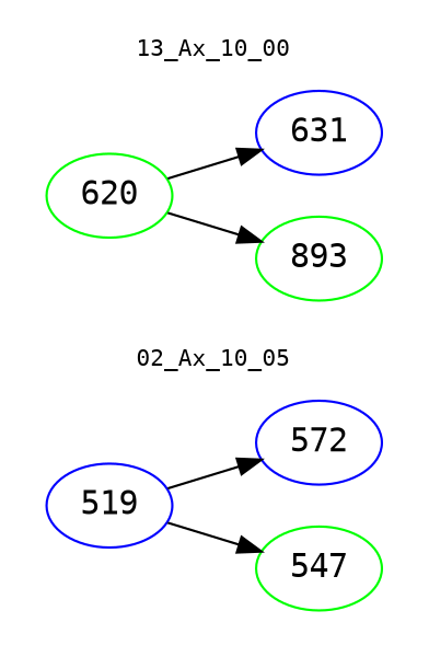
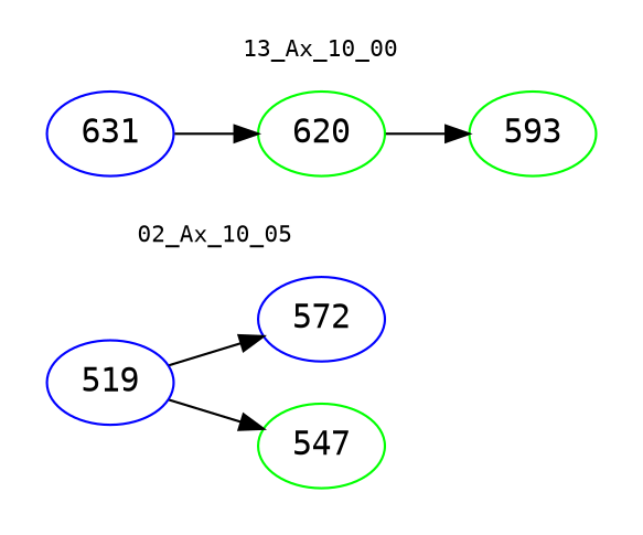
  digraph {
    fontname="DejaVu Sans Mono"
    rankdir=LR
    node [color=blue fontname="DejaVu Sans Mono"]
    edge [color=black fontname="DejaVu Sans Mono"]
    n1 [label=519]
    n2 [color=green label=547]
    n3 [label=572]
    n4 [color=green label=620]
-   n5 [color=green label=893]
+   n5 [color=green label=593]
    n6 [label=631]
    subgraph cluster_1 {
      color=white
      fontsize=10
      label="02_Ax_10_05"
      n1
      n2
      n3
    }
    subgraph cluster_2 {
      color=white
      fontsize=10
      label="13_Ax_10_00"
      n4
      n5
      n6
    }
    n1 -> n2
    n1 -> n3
    n4 -> n5
-   n4 -> n6
+   n6 -> n4
  }
